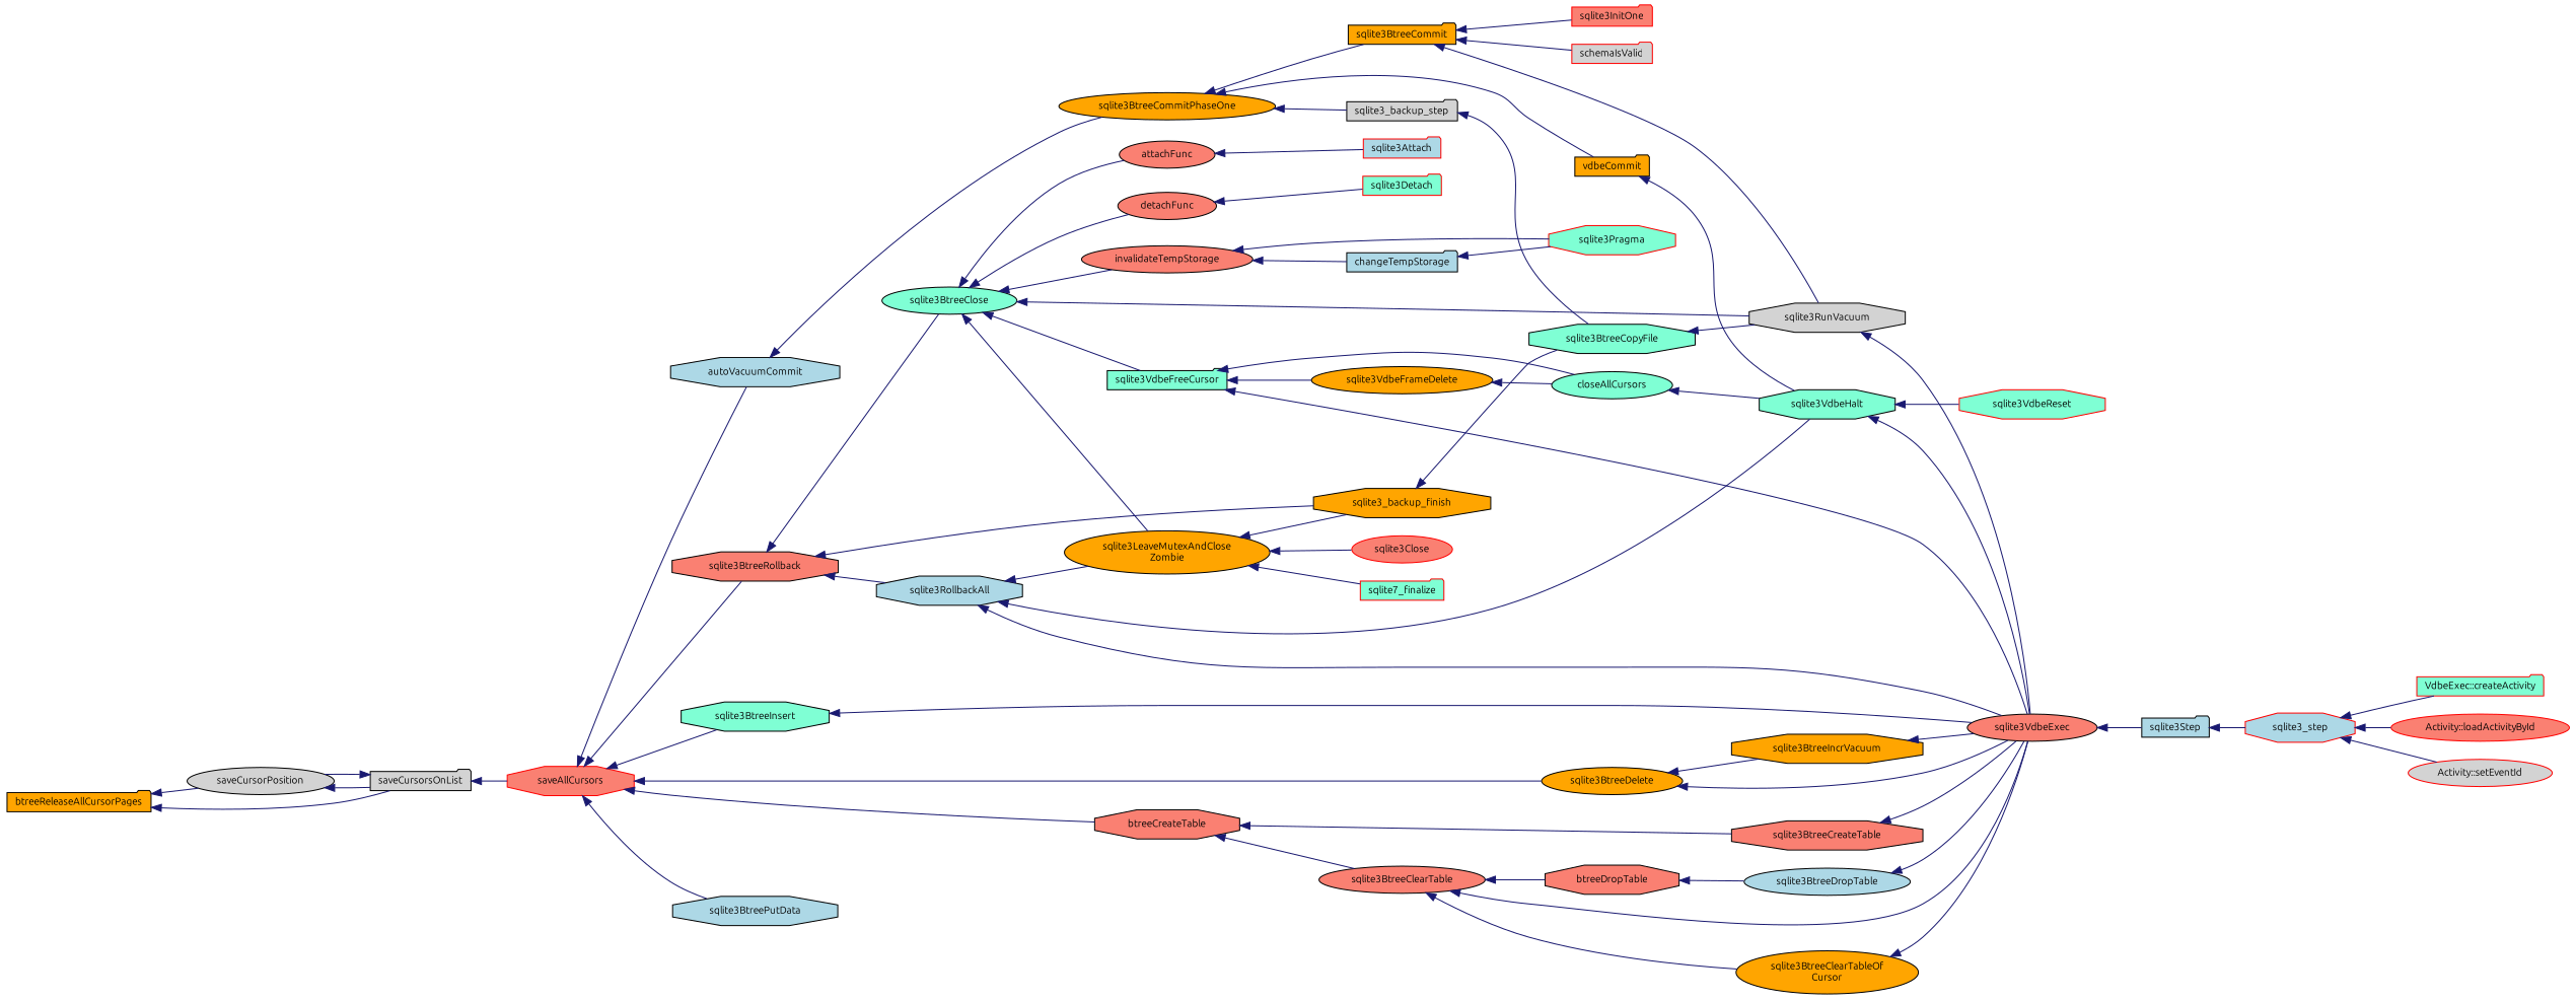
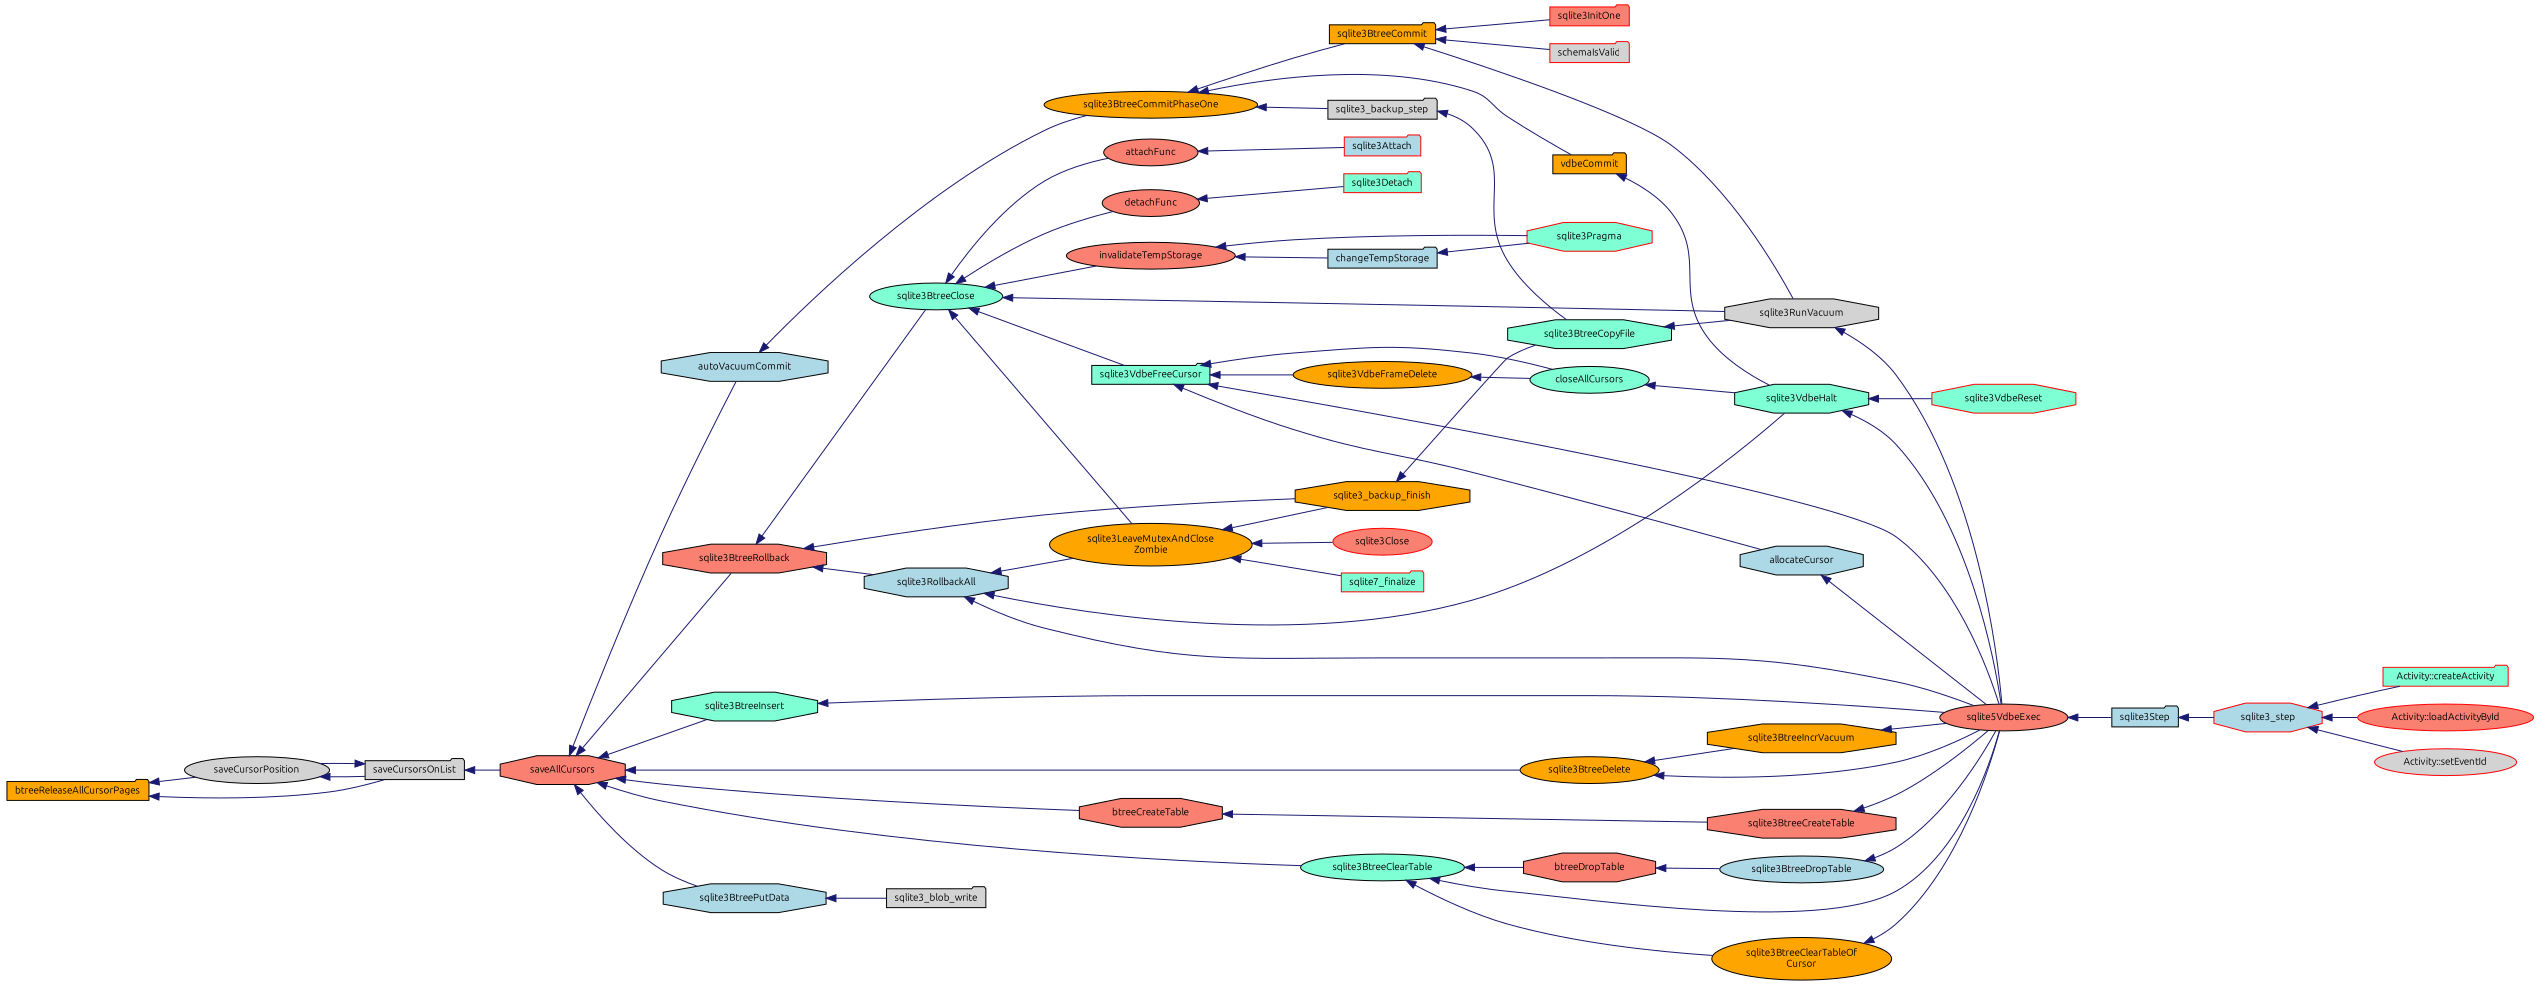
  digraph {
    fontname=Ubuntu
    rankdir=LR
    node [color=black fillcolor=salmon fontname=Ubuntu fontsize=10 shape=octagon style=filled]
    edge [color=midnightblue dir=back fontname=Ubuntu fontsize=10 labelfontname=FreeSans labelfontsize=10 style=solid]
    n1 [fillcolor=orange fontcolor=black height=0.2 label=btreeReleaseAllCursorPages shape=folder width=0.4]
    n2 [fillcolor=lightgrey height=0.2 label=saveCursorPosition shape=ellipse width=0.4]
    n3 [fillcolor=lightgrey height=0.2 label=saveCursorsOnList shape=folder width=0.4]
-   n4 [color=red height=0.2 label=saveAllCursors width=0.4]
+   n4 [height=0.2 label=saveAllCursors width=0.4]
    n5 [fillcolor=lightblue height=0.2 label=autoVacuumCommit width=0.4]
    n6 [height=0.2 label=sqlite3BtreeRollback width=0.4]
    n7 [fillcolor=aquamarine height=0.2 label=sqlite3BtreeInsert width=0.4]
    n8 [fillcolor=orange height=0.2 label=sqlite3BtreeDelete shape=ellipse width=0.4]
    n9 [height=0.2 label=btreeCreateTable width=0.4]
-   n10 [height=0.2 label=sqlite3BtreeClearTable shape=ellipse width=0.4]
+   n10 [fillcolor=aquamarine height=0.2 label=sqlite3BtreeClearTable shape=ellipse width=0.4]
    n11 [fillcolor=lightblue height=0.2 label=sqlite3BtreePutData width=0.4]
    n12 [fillcolor=orange height=0.2 label=sqlite3BtreeIncrVacuum width=0.4]
-   n13 [height=0.2 label=sqlite3VdbeExec shape=ellipse width=0.4]
+   n13 [height=0.2 label=sqlite5VdbeExec shape=ellipse width=0.4]
    n14 [fillcolor=orange height=0.2 label=sqlite3BtreeCommitPhaseOne shape=ellipse width=0.4]
    n15 [fillcolor=aquamarine height=0.2 label=sqlite3BtreeClose shape=ellipse width=0.4]
    n16 [fillcolor=orange height=0.2 label=sqlite3_backup_finish width=0.4]
    n17 [fillcolor=lightblue height=0.2 label=sqlite3RollbackAll width=0.4]
    n18 [height=0.2 label=sqlite3BtreeCreateTable width=0.4]
    n19 [fillcolor=orange height=0.2 label="sqlite3BtreeClearTableOf\lCursor" shape=ellipse width=0.4]
    n20 [height=0.2 label=btreeDropTable width=0.4]
+   n21 [fillcolor=lightgrey height=0.2 label=sqlite3_blob_write shape=folder width=0.4]
    n22 [fillcolor=lightblue height=0.2 label=sqlite3Step shape=folder width=0.4]
    n23 [color=red fillcolor=lightblue height=0.2 label=sqlite3_step width=0.4]
-   n24 [color=red fillcolor=aquamarine height=0.2 label="VdbeExec::createActivity" shape=folder width=0.4]
+   n24 [color=red fillcolor=aquamarine height=0.2 label="Activity::createActivity" shape=folder width=0.4]
    n25 [color=red height=0.2 label="Activity::loadActivityById" shape=ellipse width=0.4]
    n26 [color=red fillcolor=lightgrey height=0.2 label="Activity::setEventId" shape=ellipse width=0.4]
    n27 [fillcolor=orange height=0.2 label=sqlite3BtreeCommit shape=folder width=0.4]
    n28 [fillcolor=lightgrey height=0.2 label=sqlite3_backup_step shape=folder width=0.4]
    n29 [fillcolor=orange height=0.2 label=vdbeCommit shape=folder width=0.4]
    n30 [color=red height=0.2 label=sqlite3InitOne shape=folder width=0.4]
    n31 [color=red fillcolor=lightgrey height=0.2 label=schemaIsValid shape=folder width=0.4]
    n32 [fillcolor=lightgrey height=0.2 label=sqlite3RunVacuum width=0.4]
    n33 [fillcolor=aquamarine height=0.2 label=sqlite3BtreeCopyFile width=0.4]
    n34 [fillcolor=aquamarine height=0.2 label=sqlite3VdbeHalt width=0.4]
    n35 [color=red fillcolor=aquamarine height=0.2 label=sqlite3VdbeReset width=0.4]
    n36 [fillcolor=aquamarine height=0.2 label=sqlite3VdbeFreeCursor shape=folder width=0.4]
    n37 [height=0.2 label=attachFunc shape=ellipse width=0.4]
    n38 [height=0.2 label=detachFunc shape=ellipse width=0.4]
    n39 [height=0.2 label=invalidateTempStorage shape=ellipse width=0.4]
    n40 [fillcolor=orange height=0.2 label="sqlite3LeaveMutexAndClose\lZombie" shape=ellipse width=0.4]
    n41 [fillcolor=orange height=0.2 label=sqlite3VdbeFrameDelete shape=ellipse width=0.4]
    n42 [fillcolor=aquamarine height=0.2 label=closeAllCursors shape=ellipse width=0.4]
+   n43 [fillcolor=lightblue height=0.2 label=allocateCursor width=0.4]
    n44 [color=red fillcolor=lightblue height=0.2 label=sqlite3Attach shape=folder width=0.4]
    n45 [color=red fillcolor=aquamarine height=0.2 label=sqlite3Detach shape=folder width=0.4]
    n46 [fillcolor=lightblue height=0.2 label=changeTempStorage shape=folder width=0.4]
    n47 [color=red fillcolor=aquamarine height=0.2 label=sqlite3Pragma width=0.4]
    n48 [color=red fillcolor=aquamarine height=0.2 label=sqlite7_finalize shape=folder width=0.4]
    n49 [color=red height=0.2 label=sqlite3Close shape=ellipse width=0.4]
    n50 [fillcolor=lightblue height=0.2 label=sqlite3BtreeDropTable shape=ellipse width=0.4]
    n1 -> n2
    n1 -> n3
    n2 -> n3
    n3 -> n2
    n3 -> n4
    n4 -> n5
    n4 -> n6
    n4 -> n7
    n4 -> n8
    n4 -> n9
-   n9 -> n10
+   n4 -> n10
    n4 -> n11
    n5 -> n14
    n6 -> n15
    n6 -> n16
    n6 -> n17
    n7 -> n13
    n8 -> n12
    n8 -> n13
    n9 -> n18
    n10 -> n13
    n10 -> n19
    n10 -> n20
+   n11 -> n21
    n12 -> n13
    n13 -> n22
    n14 -> n27
    n14 -> n28
    n14 -> n29
    n15 -> n32
    n15 -> n36
    n15 -> n37
    n15 -> n38
    n15 -> n39
    n15 -> n40
    n16 -> n33
    n17 -> n13
    n17 -> n34
    n17 -> n40
    n18 -> n13
    n19 -> n13
    n20 -> n50
    n22 -> n23
    n23 -> n24
    n23 -> n25
    n23 -> n26
    n27 -> n30
    n27 -> n31
    n27 -> n32
    n28 -> n33
    n29 -> n34
    n32 -> n13
    n33 -> n32
    n34 -> n13
    n34 -> n35
    n36 -> n13
    n36 -> n41
    n36 -> n42
+   n36 -> n43
    n37 -> n44
    n38 -> n45
    n39 -> n46
    n39 -> n47
    n40 -> n16
    n40 -> n48
    n40 -> n49
    n41 -> n42
    n42 -> n34
+   n43 -> n13
    n46 -> n47
    n50 -> n13
  }
